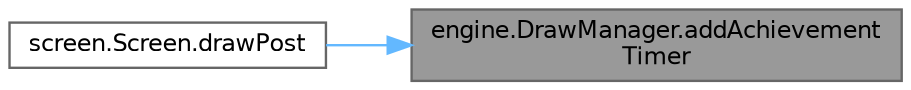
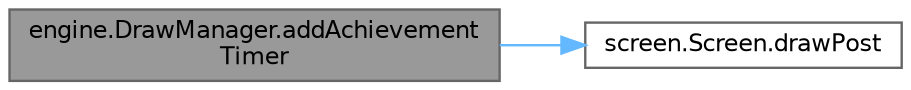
  digraph {
    rankdir=RL
    node [fontname=Helvetica fontsize=10 shape=box style=filled]
    n1 [color=gray40 fillcolor=grey60 fontcolor=black height=0.2 label="engine.DrawManager.addAchievement\lTimer" width=0.4]
    n2 [color=grey40 fillcolor=white height=0.2 label="screen.Screen.drawPost" width=0.4]
-   n1 -> n2 [color=steelblue1 dir=back fontname=Helvetica fontsize=10 labelfontname=Helvetica labelfontsize=10 style=solid]
+   n2 -> n1 [color=steelblue1 dir=back fontname=Helvetica fontsize=10 labelfontname=Helvetica labelfontsize=10 style=solid]
  }
